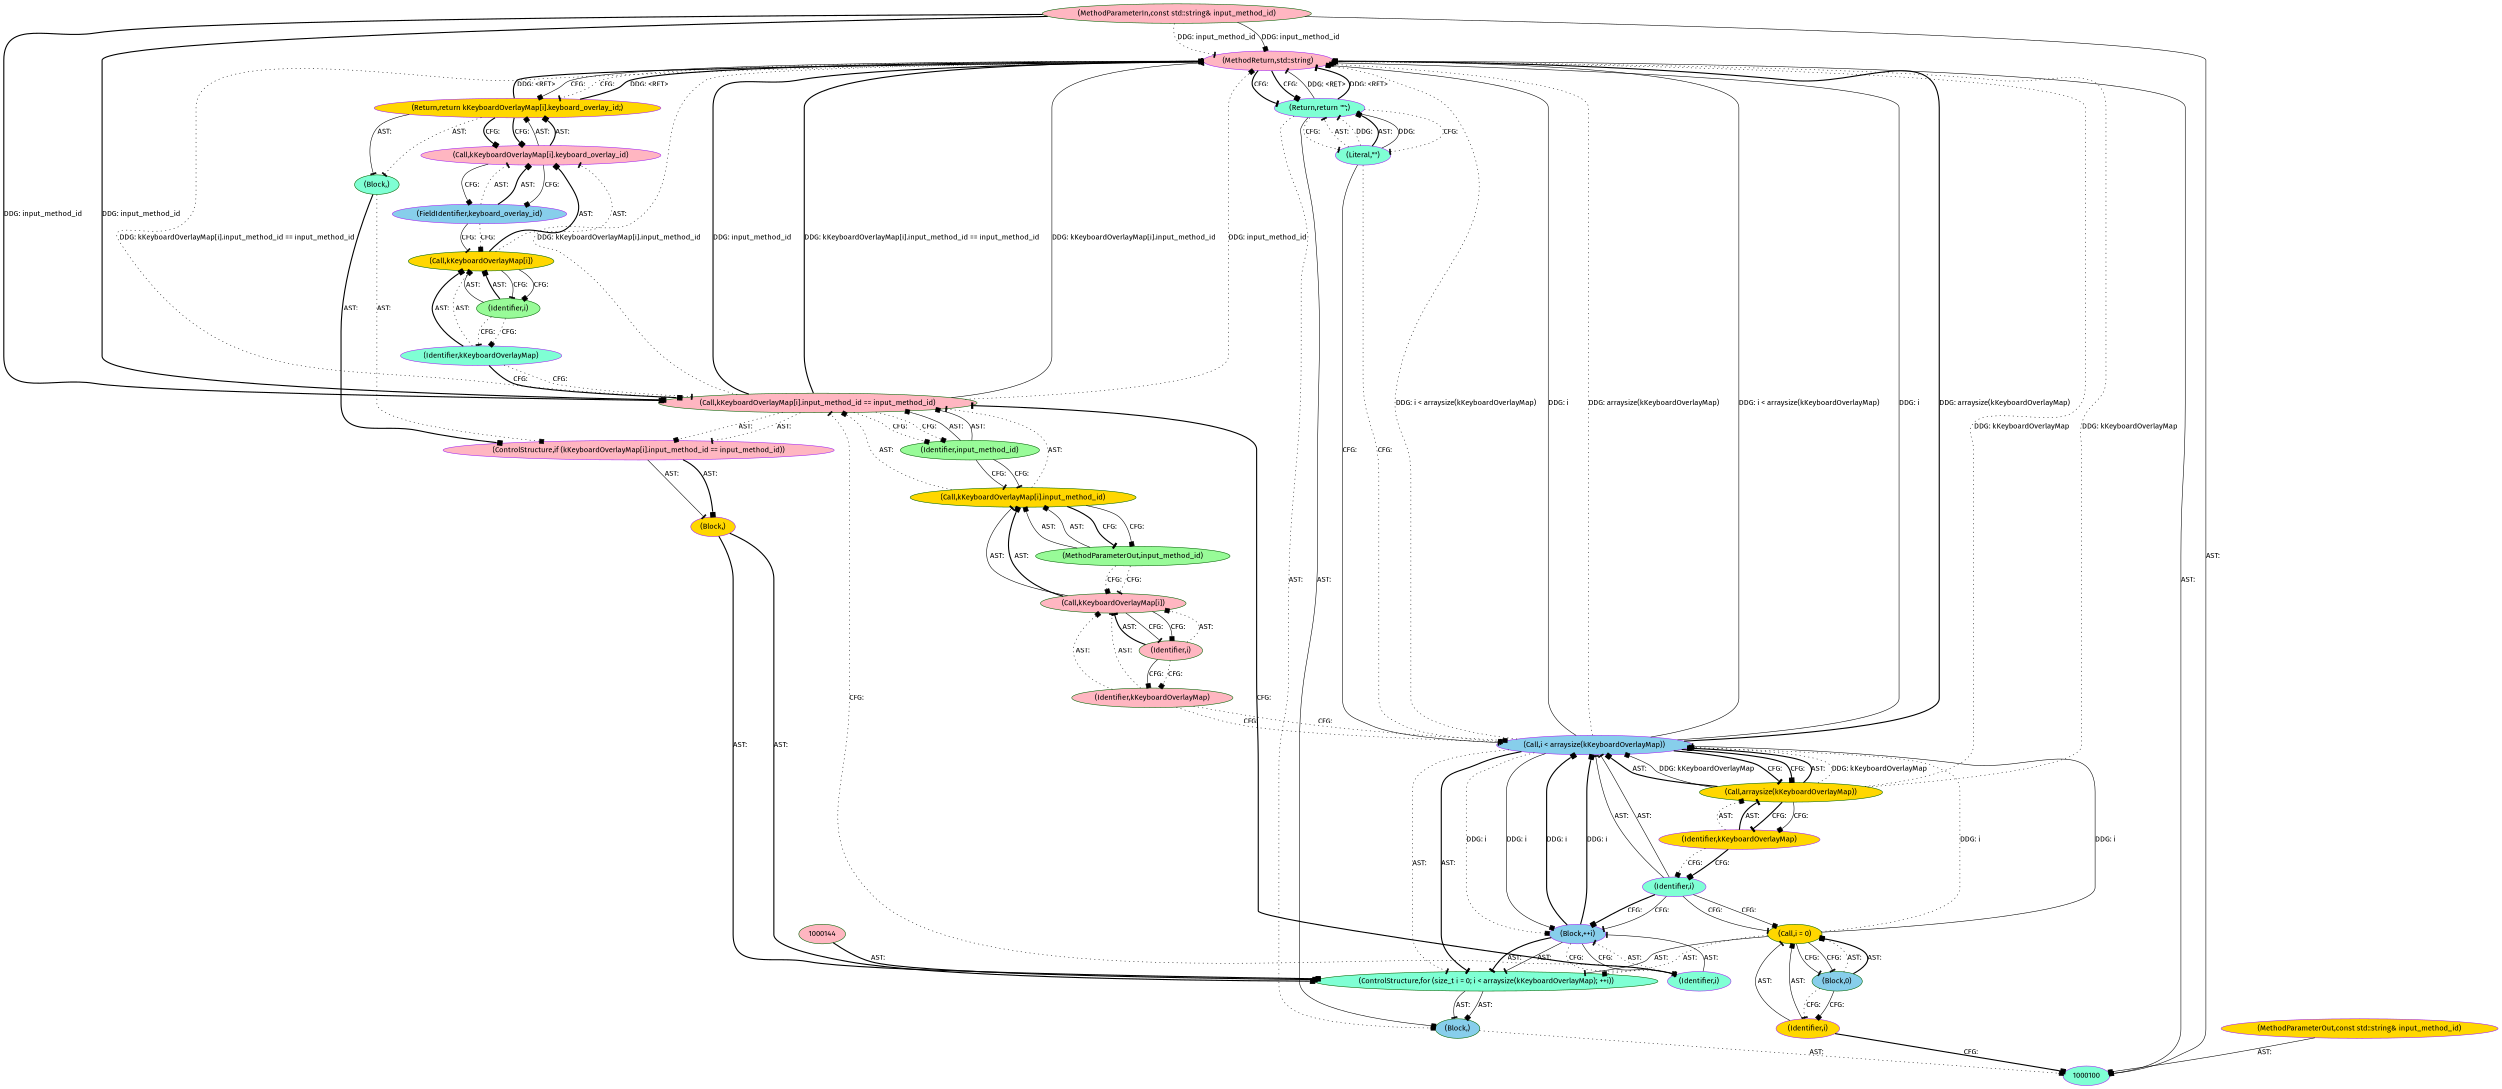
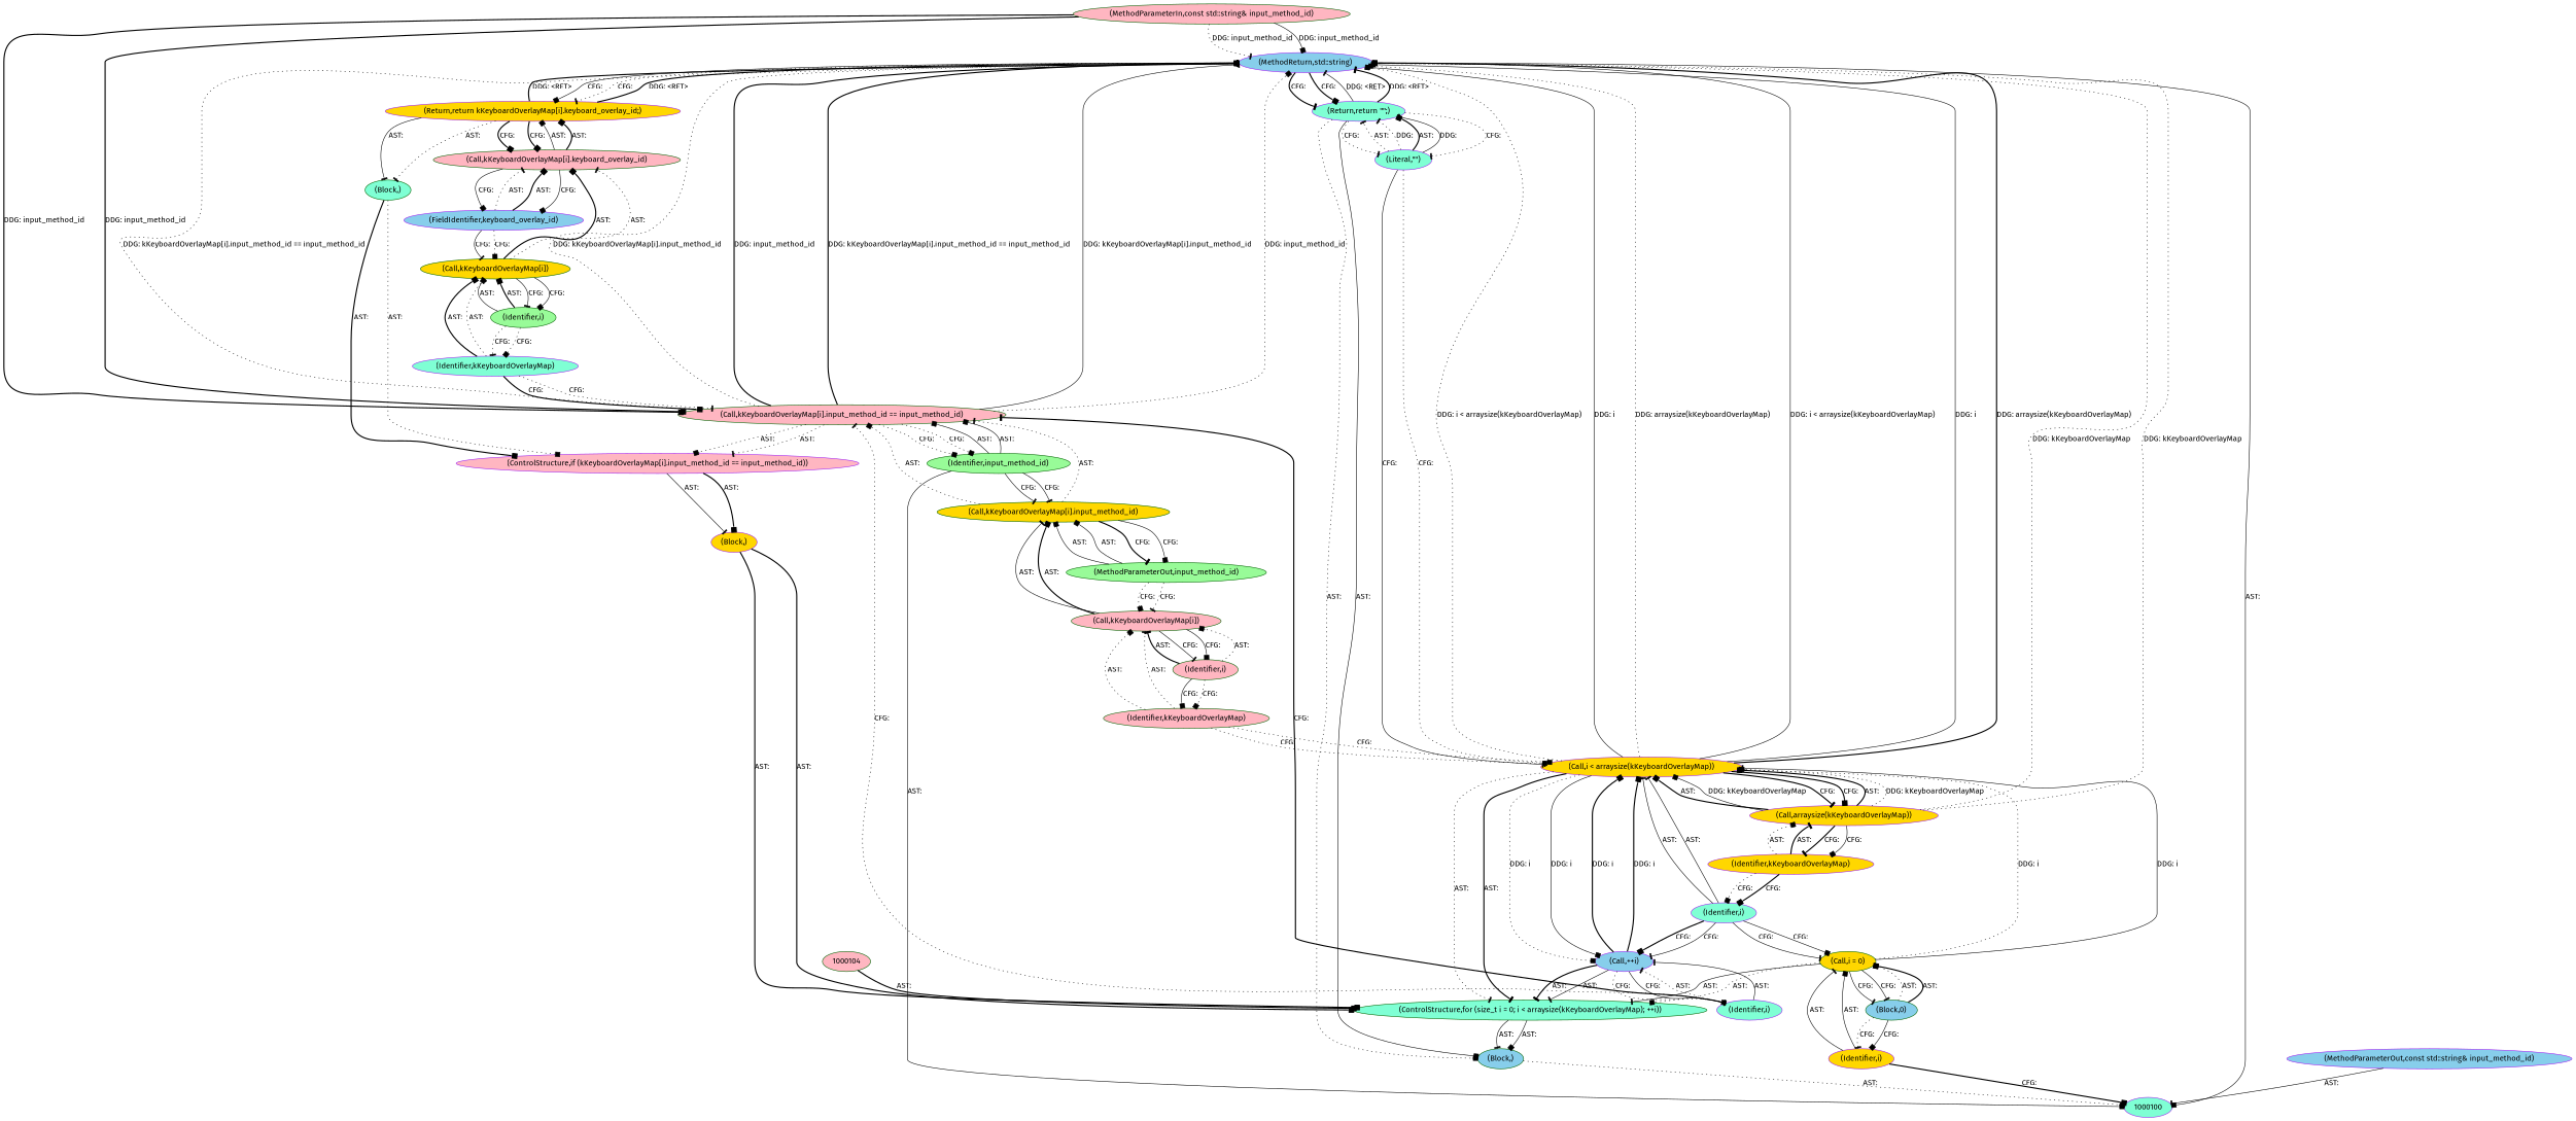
  digraph {
    fontname="Fira Sans"
    node [color=purple fillcolor=lightpink fontname="Fira Sans" style=filled]
    edge [arrowhead=box fontname="Fira Sans" style=solid]
-   n1 [label="(MethodReturn,std::string)"]
+   n1 [fillcolor=skyblue label="(MethodReturn,std::string)"]
    n2 [fillcolor=gold label="(Return,return kKeyboardOverlayMap[i].keyboard_overlay_id;)"]
    n3 [fillcolor=aquamarine label="(Return,return \"\";)"]
    1000100 [fillcolor=aquamarine]
    n5 [color=darkgreen fillcolor=aquamarine label="(Block,)"]
-   n6 [label="(Call,kKeyboardOverlayMap[i].keyboard_overlay_id)"]
+   n6 [color=darkgreen label="(Call,kKeyboardOverlayMap[i].keyboard_overlay_id)"]
    n7 [color=darkgreen fillcolor=skyblue label="(Block,)"]
    n8 [fillcolor=aquamarine label="(Literal,\"\")"]
    n9 [color=darkgreen label="(MethodParameterIn,const std::string& input_method_id)"]
    n10 [color=darkgreen label="(Call,kKeyboardOverlayMap[i].input_method_id == input_method_id)"]
    n11 [label="(ControlStructure,if (kKeyboardOverlayMap[i].input_method_id == input_method_id))"]
    n12 [color=darkgreen fillcolor=palegreen label="(Identifier,input_method_id)"]
-   n13 [fillcolor=gold label="(MethodParameterOut,const std::string& input_method_id)"]
+   n13 [fillcolor=skyblue label="(MethodParameterOut,const std::string& input_method_id)"]
    n14 [color=darkgreen fillcolor=gold label="(Call,i = 0)"]
    n15 [color=darkgreen fillcolor=skyblue label="(Block,0)"]
    n16 [color=darkgreen fillcolor=aquamarine label="(ControlStructure,for (size_t i = 0; i < arraysize(kKeyboardOverlayMap); ++i))"]
-   n17 [fillcolor=skyblue label="(Call,i < arraysize(kKeyboardOverlayMap))"]
+   n17 [fillcolor=gold label="(Call,i < arraysize(kKeyboardOverlayMap))"]
    n18 [fillcolor=gold label="(Identifier,i)"]
-   n19 [color=darkgreen fillcolor=gold label="(Call,arraysize(kKeyboardOverlayMap))"]
-   n20 [fillcolor=skyblue label="(Block,++i)"]
+   n19 [fillcolor=gold label="(Call,arraysize(kKeyboardOverlayMap))"]
+   n20 [fillcolor=skyblue label="(Call,++i)"]
    n21 [fillcolor=gold label="(Identifier,kKeyboardOverlayMap)"]
    n22 [fillcolor=aquamarine label="(Identifier,i)"]
    n23 [fillcolor=aquamarine label="(Identifier,i)"]
    n24 [fillcolor=gold label="(Block,)"]
    n25 [color=darkgreen label="(Identifier,i)"]
    n26 [color=darkgreen label="(Call,kKeyboardOverlayMap[i])"]
    n27 [color=darkgreen label="(Identifier,kKeyboardOverlayMap)"]
    n28 [color=darkgreen fillcolor=gold label="(Call,kKeyboardOverlayMap[i].input_method_id)"]
    n29 [color=darkgreen fillcolor=palegreen label="(MethodParameterOut,input_method_id)"]
    n30 [fillcolor=skyblue label="(FieldIdentifier,keyboard_overlay_id)"]
    n31 [color=darkgreen fillcolor=gold label="(Call,kKeyboardOverlayMap[i])"]
    n32 [color=darkgreen fillcolor=palegreen label="(Identifier,i)"]
    n33 [fillcolor=aquamarine label="(Identifier,kKeyboardOverlayMap)"]
-   1000104 [color=darkgreen label=1000144]
+   1000104 [color=darkgreen]
    n1 -> n2 [label="CFG: "]
    n1 -> n2 [arrowhead=tee label="CFG: " style=dotted]
    n1 -> n3 [arrowhead=tee label="CFG: " style=bold]
    n1 -> n3 [label="CFG: " style=bold]
    n1 -> 1000100 [label="AST: "]
    n2 -> n1 [arrowhead=tee label="DDG: <RET>" style=bold]
    n2 -> n1 [label="DDG: <RET>" style=bold]
    n2 -> n5 [arrowhead=tee label="AST: "]
    n2 -> n5 [arrowhead=tee label="AST: " style=dotted]
    n2 -> n6 [label="CFG: " style=bold]
    n2 -> n6 [label="CFG: " style=bold]
    n3 -> n1 [arrowhead=tee label="DDG: <RET>"]
    n3 -> n1 [arrowhead=tee label="DDG: <RET>" style=bold]
    n3 -> n7 [label="AST: " style=dotted]
    n3 -> n7 [label="AST: "]
    n3 -> n8 [arrowhead=tee label="CFG: " style=dotted]
    n3 -> n8 [arrowhead=tee label="CFG: " style=dotted]
    n5 -> n11 [label="AST: " style=dotted]
    n5 -> n11 [label="AST: " style=bold]
    n6 -> n2 [label="AST: "]
    n6 -> n2 [label="AST: " style=bold]
    n6 -> n30 [label="CFG: "]
    n6 -> n30 [label="CFG: "]
    n7 -> 1000100 [label="AST: " style=dotted]
    n8 -> n3 [arrowhead=tee label="AST: " style=dotted]
    n8 -> n3 [arrowhead=tee label="DDG: " style=dotted]
    n8 -> n3 [label="AST: " style=bold]
    n8 -> n3 [arrowhead=tee label="DDG: "]
    n8 -> n17 [arrowhead=tee label="CFG: "]
    n8 -> n17 [label="CFG: " style=dotted]
    n9 -> n1 [arrowhead=tee label="DDG: input_method_id" style=dotted]
    n9 -> n1 [label="DDG: input_method_id"]
-   n9 -> 1000100 [label="AST: "]
+   n12 -> 1000100 [label="AST: "]
    n9 -> n10 [label="DDG: input_method_id" style=bold]
    n9 -> n10 [label="DDG: input_method_id" style=bold]
    n10 -> n1 [arrowhead=tee label="DDG: kKeyboardOverlayMap[i].input_method_id"]
    n10 -> n1 [label="DDG: input_method_id" style=dotted]
    n10 -> n1 [arrowhead=tee label="DDG: kKeyboardOverlayMap[i].input_method_id == input_method_id" style=dotted]
    n10 -> n1 [arrowhead=tee label="DDG: kKeyboardOverlayMap[i].input_method_id" style=dotted]
    n10 -> n1 [arrowhead=tee label="DDG: input_method_id" style=bold]
    n10 -> n1 [label="DDG: kKeyboardOverlayMap[i].input_method_id == input_method_id" style=bold]
    n10 -> n11 [label="AST: " style=dotted]
    n10 -> n11 [arrowhead=tee label="AST: " style=dotted]
    n10 -> n12 [label="CFG: " style=dotted]
    n10 -> n12 [label="CFG: " style=dotted]
    n11 -> n24 [label="AST: " style=bold]
    n11 -> n24 [arrowhead=tee label="AST: "]
    n12 -> n10 [label="AST: "]
    n12 -> n10 [label="AST: "]
    n12 -> n28 [arrowhead=tee label="CFG: "]
    n12 -> n28 [arrowhead=tee label="CFG: "]
-   n13 -> 1000100 [label="AST: "]
+   n13 -> 1000100 [arrowhead=tee label="AST: "]
    n14 -> n15 [arrowhead=tee label="CFG: "]
    n14 -> n15 [arrowhead=tee label="CFG: "]
    n14 -> n16 [label="AST: " style=dotted]
    n14 -> n16 [arrowhead=tee label="AST: "]
    n14 -> n17 [arrowhead=tee label="DDG: i"]
    n14 -> n17 [arrowhead=tee label="DDG: i" style=dotted]
    n15 -> n14 [label="AST: " style=dotted]
    n15 -> n14 [label="AST: " style=bold]
    n15 -> n18 [label="CFG: "]
    n15 -> n18 [arrowhead=tee label="CFG: " style=dotted]
    n16 -> n7 [label="AST: "]
    n16 -> n7 [arrowhead=tee label="AST: "]
    n17 -> n1 [label="DDG: i < arraysize(kKeyboardOverlayMap)" style=dotted]
    n17 -> n1 [label="DDG: i"]
    n17 -> n1 [label="DDG: arraysize(kKeyboardOverlayMap)" style=dotted]
    n17 -> n1 [label="DDG: i < arraysize(kKeyboardOverlayMap)"]
    n17 -> n1 [label="DDG: i"]
    n17 -> n1 [label="DDG: arraysize(kKeyboardOverlayMap)" style=bold]
    n17 -> n16 [arrowhead=tee label="AST: " style=dotted]
    n17 -> n16 [arrowhead=tee label="AST: " style=bold]
    n17 -> n19 [arrowhead=tee label="CFG: " style=bold]
    n17 -> n19 [label="CFG: " style=bold]
    n17 -> n20 [label="DDG: i" style=dotted]
    n17 -> n20 [label="DDG: i"]
    n18 -> 1000100 [label="CFG: " style=bold]
    n18 -> n14 [arrowhead=tee label="AST: "]
    n18 -> n14 [label="AST: "]
    n19 -> n1 [label="DDG: kKeyboardOverlayMap" style=dotted]
    n19 -> n1 [arrowhead=tee label="DDG: kKeyboardOverlayMap" style=dotted]
    n19 -> n17 [label="AST: " style=bold]
    n19 -> n17 [label="DDG: kKeyboardOverlayMap" style=dotted]
    n19 -> n17 [label="AST: " style=bold]
    n19 -> n17 [label="DDG: kKeyboardOverlayMap"]
    n19 -> n21 [arrowhead=tee label="CFG: " style=bold]
    n19 -> n21 [label="CFG: "]
    n20 -> n16 [arrowhead=tee label="AST: "]
    n20 -> n16 [arrowhead=tee label="AST: " style=bold]
    n20 -> n17 [label="DDG: i" style=bold]
    n20 -> n17 [label="DDG: i" style=bold]
    n20 -> n22 [label="CFG: " style=dotted]
    n20 -> n22 [arrowhead=tee label="CFG: "]
    n21 -> n19 [label="AST: " style=dotted]
    n21 -> n19 [arrowhead=tee label="AST: " style=bold]
    n21 -> n23 [label="CFG: " style=dotted]
    n21 -> n23 [label="CFG: " style=bold]
    n22 -> n10 [arrowhead=tee label="CFG: " style=dotted]
    n22 -> n10 [arrowhead=tee label="CFG: " style=bold]
    n22 -> n20 [arrowhead=tee label="AST: " style=dotted]
    n22 -> n20 [arrowhead=tee label="AST: "]
    n23 -> n14 [label="CFG: "]
    n23 -> n14 [arrowhead=tee label="CFG: "]
    n23 -> n17 [arrowhead=tee label="AST: "]
    n23 -> n17 [arrowhead=tee label="AST: "]
    n23 -> n20 [label="CFG: " style=bold]
    n23 -> n20 [arrowhead=tee label="CFG: "]
    n24 -> n16 [label="AST: " style=bold]
    n24 -> n16 [label="AST: " style=bold]
    n25 -> n26 [label="AST: " style=dotted]
    n25 -> n26 [arrowhead=tee label="AST: " style=bold]
    n25 -> n27 [label="CFG: "]
    n25 -> n27 [label="CFG: " style=dotted]
    n26 -> n25 [arrowhead=tee label="CFG: "]
    n26 -> n25 [label="CFG: "]
    n26 -> n28 [label="AST: " style=bold]
    n26 -> n28 [arrowhead=tee label="AST: "]
    n27 -> n17 [label="CFG: " style=dotted]
    n27 -> n17 [arrowhead=tee label="CFG: " style=dotted]
    n27 -> n26 [label="AST: " style=dotted]
    n27 -> n26 [arrowhead=tee label="AST: " style=dotted]
    n28 -> n10 [label="AST: " style=dotted]
    n28 -> n10 [arrowhead=tee label="AST: " style=dotted]
    n28 -> n29 [arrowhead=tee label="CFG: " style=bold]
    n28 -> n29 [label="CFG: "]
    n29 -> n26 [label="CFG: " style=dotted]
    n29 -> n26 [arrowhead=tee label="CFG: " style=dotted]
    n29 -> n28 [label="AST: "]
    n29 -> n28 [label="AST: "]
    n30 -> n6 [arrowhead=tee label="AST: " style=dotted]
    n30 -> n6 [label="AST: " style=bold]
    n30 -> n31 [label="CFG: " style=dotted]
    n30 -> n31 [arrowhead=tee label="CFG: "]
    n31 -> n6 [arrowhead=tee label="AST: " style=dotted]
    n31 -> n6 [label="AST: " style=bold]
    n31 -> n32 [arrowhead=tee label="CFG: "]
    n31 -> n32 [label="CFG: "]
    n32 -> n31 [label="AST: "]
    n32 -> n31 [label="AST: " style=bold]
    n32 -> n33 [arrowhead=tee label="CFG: " style=dotted]
    n32 -> n33 [label="CFG: " style=dotted]
    n33 -> n10 [label="CFG: " style=bold]
    n33 -> n10 [arrowhead=tee label="CFG: " style=dotted]
    n33 -> n31 [arrowhead=tee label="AST: " style=dotted]
    n33 -> n31 [label="AST: " style=bold]
    1000104 -> n16 [label="AST: " style=bold]
  }
